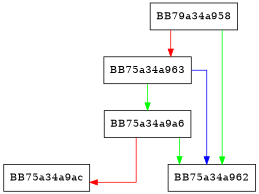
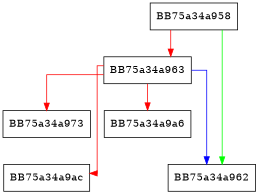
  digraph {
    splines=ortho
    node [shape=box]
    edge [color=red]
-   BB75a34a958 [label=BB79a34a958]
+   BB75a34a958
    BB75a34a963
    BB75a34a962
    BB75a34a9a6
+   BB75a34a973
    BB75a34a9ac
    BB75a34a958 -> BB75a34a963
    BB75a34a958 -> BB75a34a962 [color=green]
    BB75a34a963 -> BB75a34a962 [color=blue]
-   BB75a34a963 -> BB75a34a9a6 [color=green]
-   BB75a34a9a6 -> BB75a34a962 [color=green]
-   BB75a34a9a6 -> BB75a34a9ac
+   BB75a34a963 -> BB75a34a9a6
+   BB75a34a963 -> BB75a34a973
+   BB75a34a963 -> BB75a34a9ac
  }
